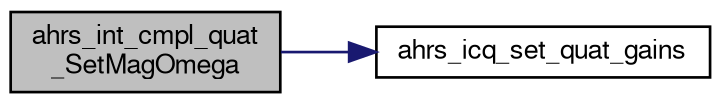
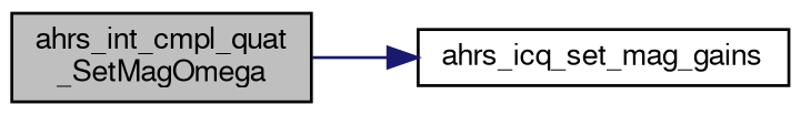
  digraph {
    rankdir=LR
    node [color=black fontname=FreeSans fontsize=10 shape=record style=filled]
    n1 [fillcolor=grey75 fontcolor=black height=0.2 label="ahrs_int_cmpl_quat\l_SetMagOmega" width=0.4]
-   n2 [fillcolor=white height=0.2 label=ahrs_icq_set_quat_gains width=0.4]
+   n2 [fillcolor=white height=0.2 label=ahrs_icq_set_mag_gains width=0.4]
    n1 -> n2 [color=midnightblue fontname=FreeSans fontsize=10 labelfontname=FreeSans labelfontsize=10 style=solid]
  }
